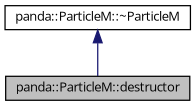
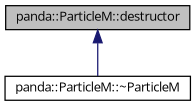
  digraph {
    rankdir=TB
    fontname="Open Sans"
    node [color=black fontname="Open Sans" fontsize=10 shape=record style=filled]
    n1 [fillcolor=grey75 fontcolor=black height=0.2 label="panda::ParticleM::destructor" width=0.4]
    n2 [fillcolor=white height=0.2 label="panda::ParticleM::~ParticleM" width=0.4]
-   n2 -> n1 [color=midnightblue dir=back fontname="Open Sans" fontsize=10 labelfontname=Helvetica labelfontsize=10 style=solid]
+   n1 -> n2 [color=midnightblue dir=back fontname="Open Sans" fontsize=10 labelfontname=Helvetica labelfontsize=10 style=solid]
  }
